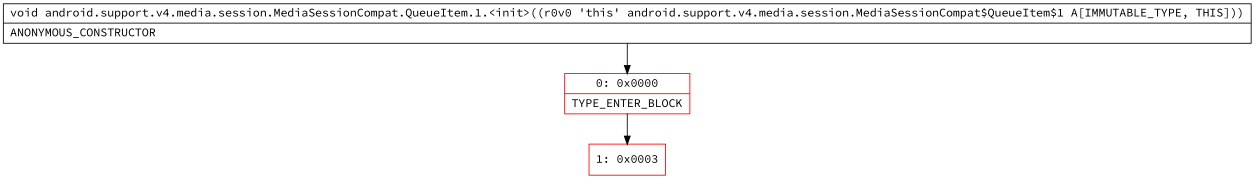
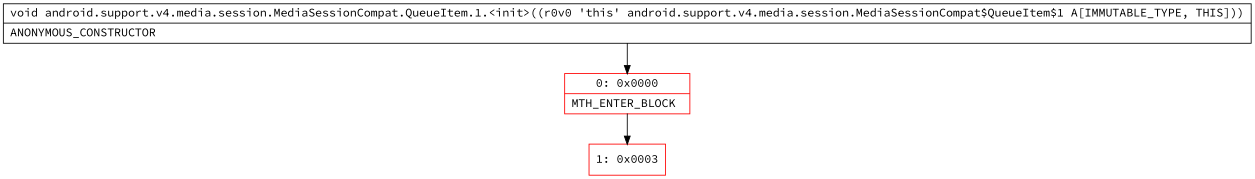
  digraph {
    fontname="Source Code Pro"
    node [color=red shape=record fontname="Source Code Pro"]
    edge [fontname="Source Code Pro"]
-   n1 [label="{0\:\ 0x0000|TYPE_ENTER_BLOCK\l}"]
+   n1 [label="{0\:\ 0x0000|MTH_ENTER_BLOCK\l}"]
    n2 [label="{1\:\ 0x0003}"]
    n3 [label="{void android.support.v4.media.session.MediaSessionCompat.QueueItem.1.\<init\>((r0v0 'this' android.support.v4.media.session.MediaSessionCompat$QueueItem$1 A[IMMUTABLE_TYPE, THIS]))  | ANONYMOUS_CONSTRUCTOR\l}" color=""]
    subgraph cluster_1 {
      label="R(0)"
    }
    n1 -> n2
    n3 -> n1
  }
